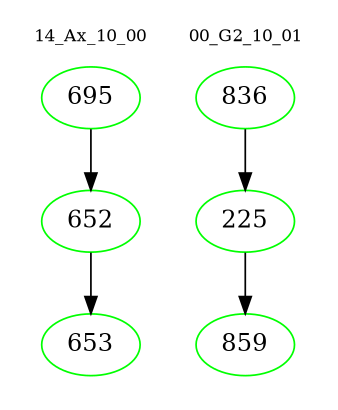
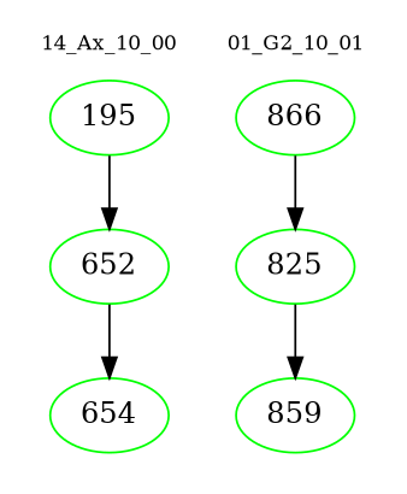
  digraph {
    node [color=green]
    edge [color=black]
-   n1 [label=695]
+   n1 [label=195]
    n2 [label=652]
-   n3 [label=653]
-   n4 [label=836]
-   n5 [label=225]
+   n3 [label=654]
+   n4 [label=866]
+   n5 [label=825]
    n6 [label=859]
    subgraph cluster_1 {
      color=white
      fontsize=10
      label="14_Ax_10_00"
      n1
      n2
      n3
    }
    subgraph cluster_2 {
      color=white
      fontsize=10
-     label="00_G2_10_01"
+     label="01_G2_10_01"
      n4
      n5
      n6
    }
    n1 -> n2
    n2 -> n3
    n4 -> n5
    n5 -> n6
  }
